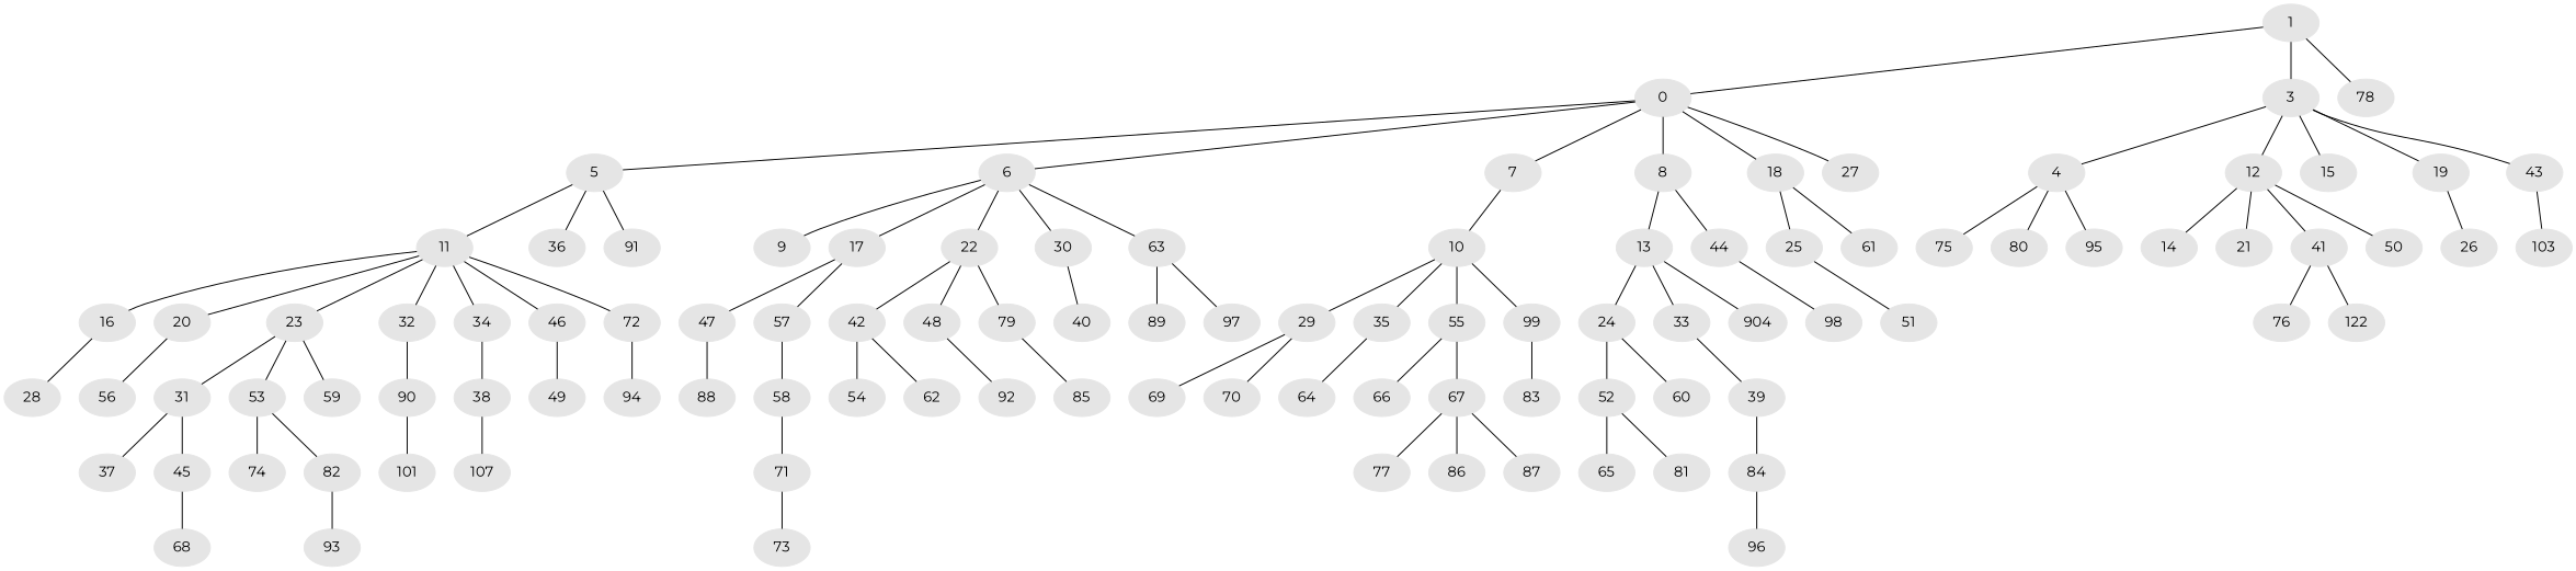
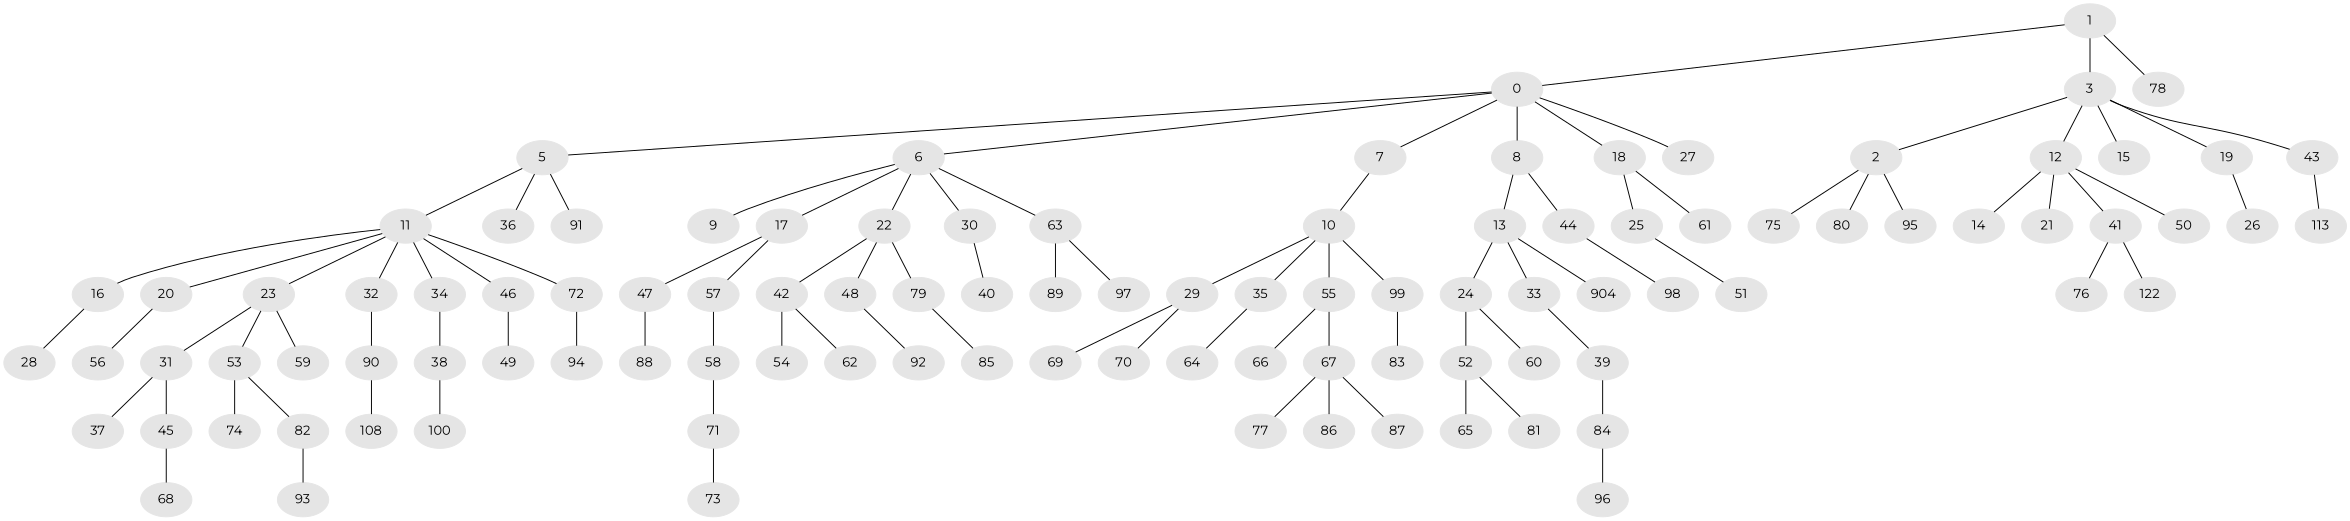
  graph {
    fontname=Montserrat
    node [color=gray90 fontname=Montserrat style=filled]
    edge [fontname=Montserrat]
    n1 [label=0]
    1
    3
    78
    5
    6
    7
    8
    18
    27
-   4
+   4 [label=2]
    12
    15
    19
    43
    11
    36
    91
    9
    17
    22
    30
    63
    10
    13
    44
    25
    61
    75
    80
    95
    14
    21
    41
    50
    26
-   103
+   103 [label=113]
    16
    20
    23
    32
    34
    46
    72
    47
    57
    42
    48
    79
    40
    29
    35
    55
    99
    24
    33
    n57 [label=904]
    98
    69
    70
    64
    66
    67
    83
    28
    56
    31
    53
    59
    90
    38
    49
    94
    76
    n75 [label=122]
    52
    60
    39
    88
    58
    51
    54
    62
    92
    89
    97
    85
    37
    45
    74
    82
    65
    81
    68
-   101
+   101 [label=108]
    84
-   100 [label=107]
+   100
    96
    93
    77
    86
    87
    71
    73
    n1 -- 5
    n1 -- 6
    n1 -- 7
    n1 -- 8
    n1 -- 18
    n1 -- 27
    1 -- n1
    1 -- 3
    1 -- 78
    3 -- 4
    3 -- 12
    3 -- 15
    3 -- 19
    3 -- 43
    5 -- 11
    5 -- 36
    5 -- 91
    6 -- 9
    6 -- 17
    6 -- 22
    6 -- 30
    6 -- 63
    7 -- 10
    8 -- 13
    8 -- 44
    18 -- 25
    18 -- 61
    4 -- 75
    4 -- 80
    4 -- 95
    12 -- 14
    12 -- 21
    12 -- 41
    12 -- 50
    19 -- 26
    43 -- 103
    11 -- 16
    11 -- 20
    11 -- 23
    11 -- 32
    11 -- 34
    11 -- 46
    11 -- 72
    17 -- 47
    17 -- 57
    22 -- 42
    22 -- 48
    22 -- 79
    30 -- 40
    63 -- 89
    63 -- 97
    10 -- 29
    10 -- 35
    10 -- 55
    10 -- 99
    13 -- 24
    13 -- 33
    13 -- n57
    44 -- 98
    25 -- 51
    41 -- 76
    41 -- n75
    16 -- 28
    20 -- 56
    23 -- 31
    23 -- 53
    23 -- 59
    32 -- 90
    34 -- 38
    46 -- 49
    72 -- 94
    47 -- 88
    57 -- 58
    42 -- 54
    42 -- 62
    48 -- 92
    79 -- 85
    29 -- 69
    29 -- 70
    35 -- 64
    55 -- 66
    55 -- 67
    99 -- 83
    24 -- 52
    24 -- 60
    33 -- 39
    67 -- 77
    67 -- 86
    67 -- 87
    31 -- 37
    31 -- 45
    53 -- 74
    53 -- 82
    90 -- 101
    38 -- 100
    52 -- 65
    52 -- 81
    39 -- 84
    58 -- 71
    45 -- 68
    82 -- 93
    84 -- 96
    71 -- 73
  }
